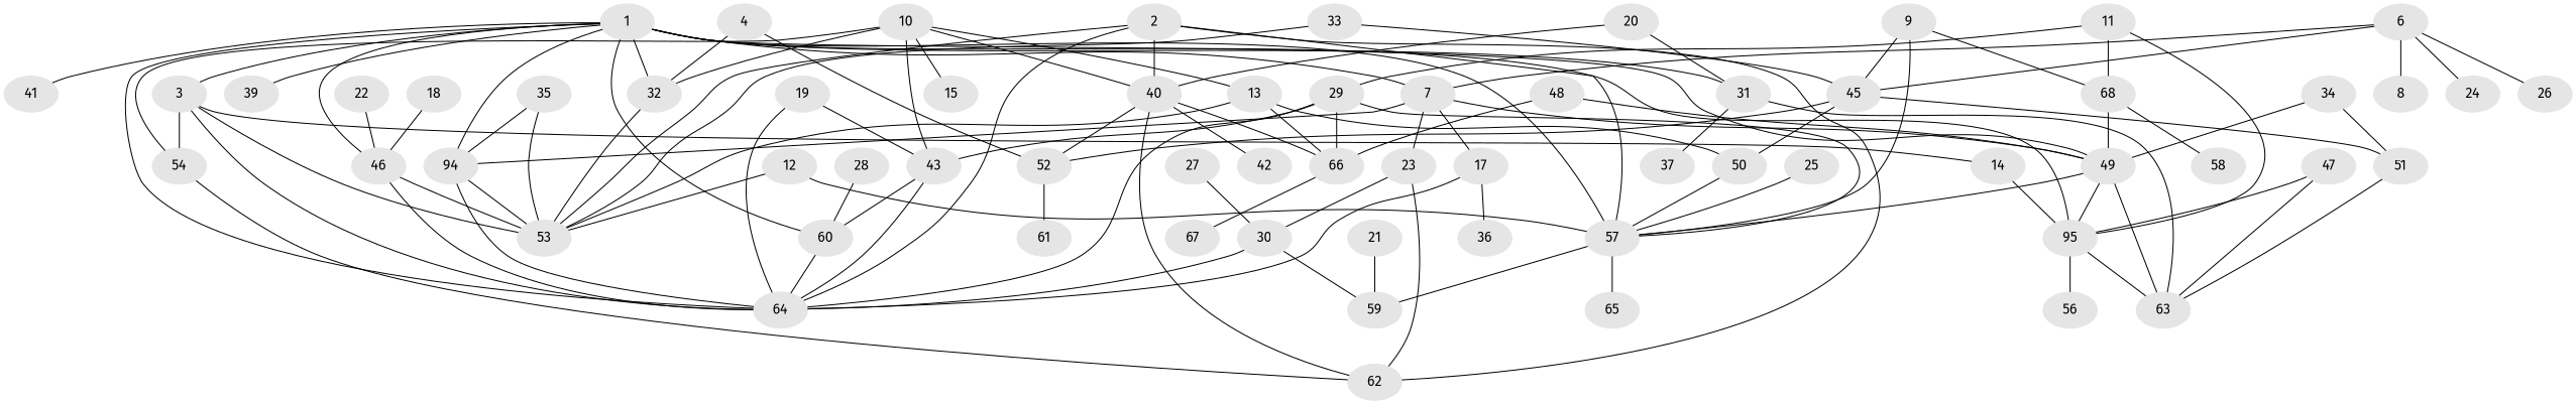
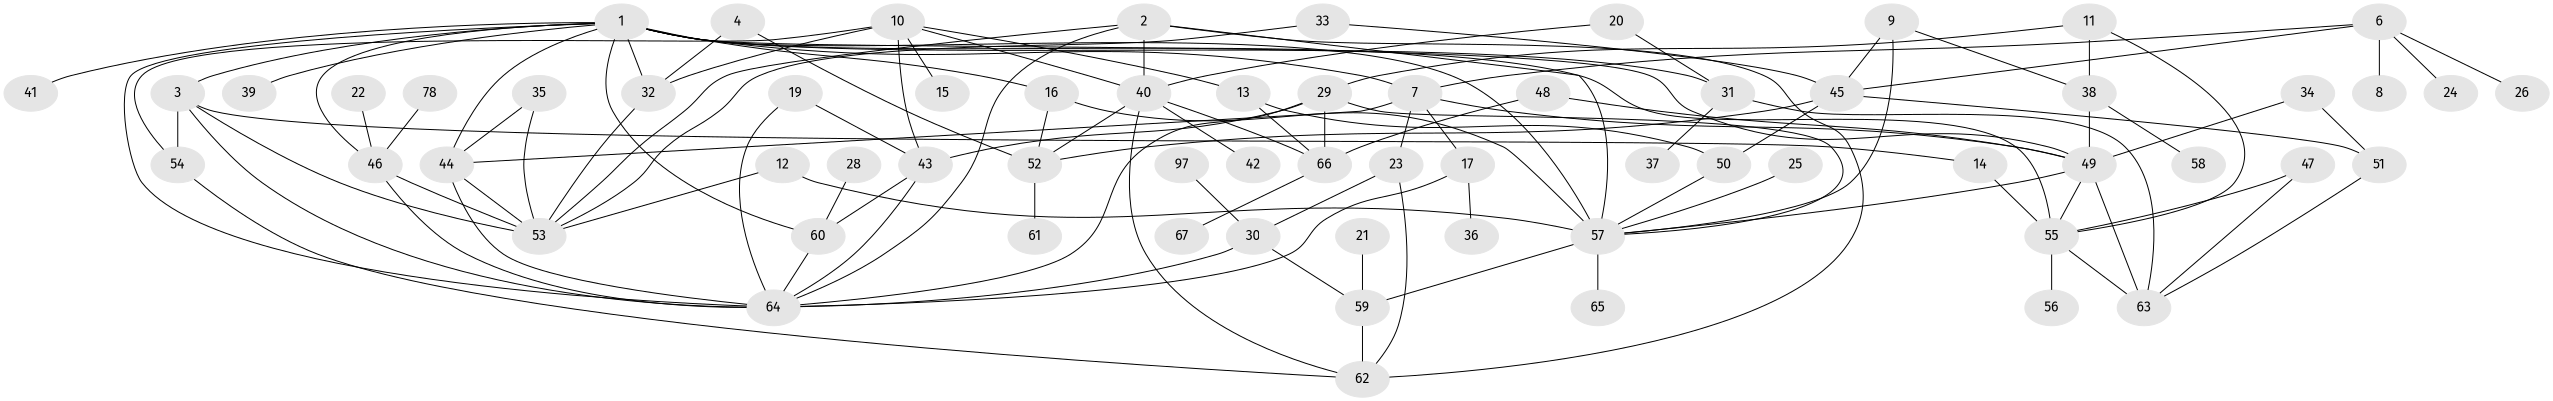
  graph {
    fontname="Fira Sans"
    node [color=gray90 fontname="Fira Sans" style=filled]
    edge [fontname="Fira Sans" weight=1.0]
    1
    3
    7
+   16
    31
    32
    39
    41
-   44 [label=94]
+   44
    46
    49
-   55 [label=95]
+   55
    57
    60
    64
    53
    14
    54
    17
    23
    52
    37
    63
    56
    59
    65
    2
    40
    62
    66
    42
    4
    61
    51
    6
    8
    24
    26
    45
    50
    36
    30
    9
-   38 [label=68]
+   38
    58
    10
    13
    15
    43
    11
    29
    12
    67
-   18
+   18 [label=78]
    19
    20
    21
    22
    25
-   27
+   27 [label=97]
    28
    33
    34
    35
    47
    48
    1 -- 3
    1 -- 7
+   1 -- 16
    1 -- 31 [weight=2.0]
    1 -- 32
    1 -- 39
    1 -- 41
    1 -- 44
    1 -- 46
    1 -- 49
    1 -- 55
    1 -- 57
    1 -- 60
    1 -- 64 [weight=2.0]
    3 -- 64
    3 -- 53
    3 -- 14
    3 -- 54
    7 -- 44
    7 -- 49
    7 -- 17
    7 -- 23
+   16 -- 57
+   16 -- 52
    31 -- 37
    31 -- 63
    32 -- 53
    44 -- 64
    44 -- 53
    46 -- 64
    46 -- 53
    49 -- 55
    49 -- 57
    49 -- 63
    55 -- 63
    55 -- 56
    57 -- 59 [weight=2.0]
    57 -- 65
    60 -- 64
    14 -- 55
    54 -- 62
    17 -- 64
    17 -- 36 [weight=2.0]
    23 -- 62
    23 -- 30
    52 -- 61
+   59 -- 62
    2 -- 57
    2 -- 64
    2 -- 53
    2 -- 40
    2 -- 62
    40 -- 52
    40 -- 62
    40 -- 66
    40 -- 42
    66 -- 67
    4 -- 32
    4 -- 52
    51 -- 63
    6 -- 7
    6 -- 8
    6 -- 24
    6 -- 26
    6 -- 45
    45 -- 52
    45 -- 51
    45 -- 50
    50 -- 57
    30 -- 64
    30 -- 59
    9 -- 57
    9 -- 45
    9 -- 38
    38 -- 49
    38 -- 58
    10 -- 32
    10 -- 54
    10 -- 40
    10 -- 13
    10 -- 15
    10 -- 43
-   13 -- 53
    13 -- 66
    13 -- 50
    43 -- 60
    43 -- 64
    11 -- 55
    11 -- 38
    11 -- 29
    29 -- 57
    29 -- 64
    29 -- 66
    29 -- 43
    12 -- 57
    12 -- 53
    18 -- 46
    19 -- 64
    19 -- 43
    20 -- 31
    20 -- 40
    21 -- 59
    22 -- 46
    25 -- 57
    27 -- 30
    28 -- 60
    33 -- 53
    33 -- 45
    34 -- 49
    34 -- 51
    35 -- 44
    35 -- 53
    47 -- 55
    47 -- 63
    48 -- 49
    48 -- 66
  }
